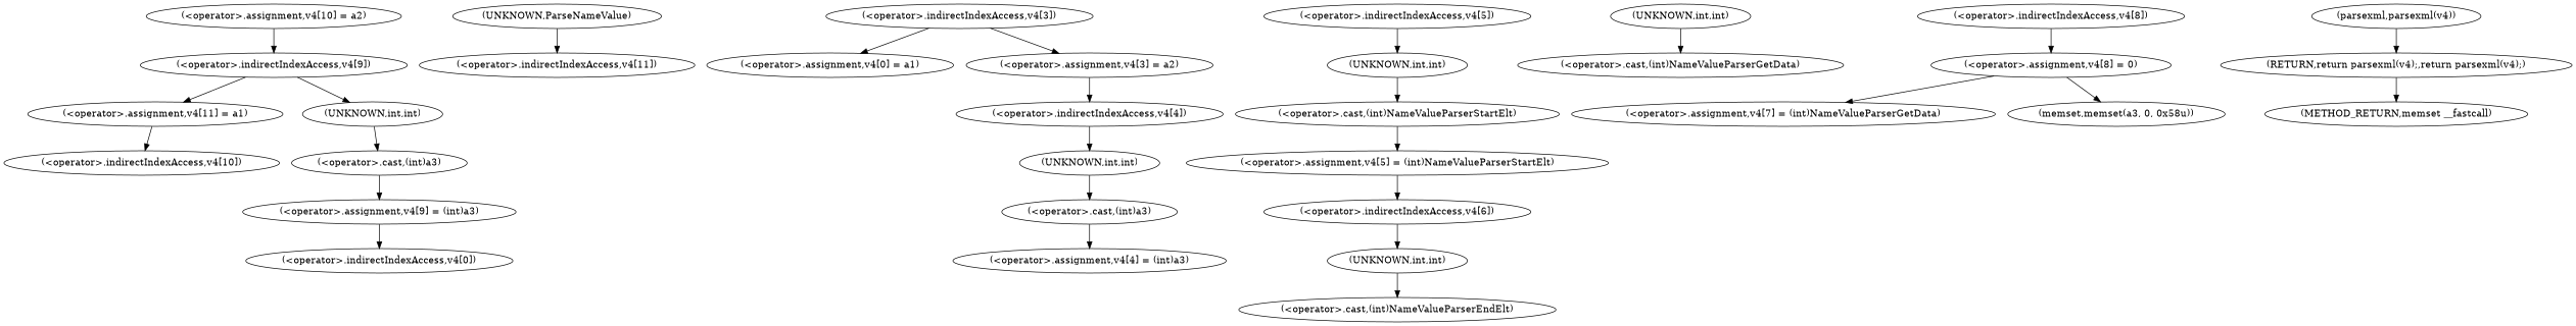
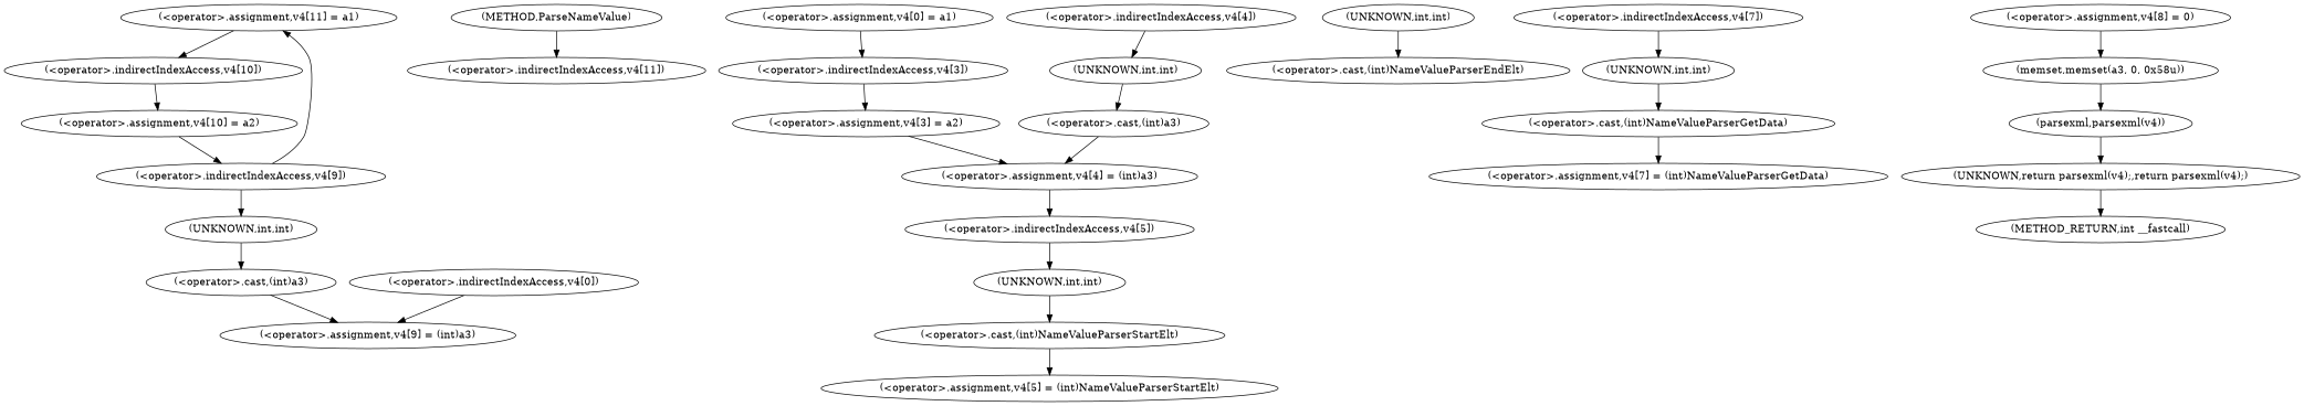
  digraph {
    n1 [label="(<operator>.assignment,v4[11] = a1)"]
    n2 [label="(<operator>.indirectIndexAccess,v4[10])"]
    n3 [label="(<operator>.assignment,v4[10] = a2)"]
    n4 [label="(<operator>.indirectIndexAccess,v4[11])"]
    n5 [label="(<operator>.indirectIndexAccess,v4[9])"]
    n6 [label="(UNKNOWN,int,int)"]
    n7 [label="(<operator>.assignment,v4[9] = (int)a3)"]
    n8 [label="(<operator>.indirectIndexAccess,v4[0])"]
    n9 [label="(<operator>.cast,(int)a3)"]
    n10 [label="(<operator>.assignment,v4[0] = a1)"]
    n11 [label="(<operator>.indirectIndexAccess,v4[3])"]
    n12 [label="(<operator>.assignment,v4[3] = a2)"]
    n13 [label="(<operator>.indirectIndexAccess,v4[4])"]
    n14 [label="(UNKNOWN,int,int)"]
    n15 [label="(<operator>.assignment,v4[4] = (int)a3)"]
    n16 [label="(<operator>.indirectIndexAccess,v4[5])"]
    n17 [label="(UNKNOWN,int,int)"]
    n18 [label="(<operator>.cast,(int)a3)"]
    n19 [label="(<operator>.assignment,v4[5] = (int)NameValueParserStartElt)"]
-   n20 [label="(<operator>.indirectIndexAccess,v4[6])"]
    n21 [label="(UNKNOWN,int,int)"]
    n22 [label="(<operator>.cast,(int)NameValueParserStartElt)"]
+   n23 [label="(<operator>.indirectIndexAccess,v4[7])"]
    n24 [label="(UNKNOWN,int,int)"]
    n25 [label="(<operator>.cast,(int)NameValueParserEndElt)"]
    n26 [label="(<operator>.assignment,v4[7] = (int)NameValueParserGetData)"]
-   n27 [label="(<operator>.indirectIndexAccess,v4[8])"]
    n28 [label="(<operator>.assignment,v4[8] = 0)"]
    n29 [label="(<operator>.cast,(int)NameValueParserGetData)"]
    n30 [label="(memset,memset(a3, 0, 0x58u))"]
    n31 [label="(parsexml,parsexml(v4))"]
-   n32 [label="(RETURN,return parsexml(v4);,return parsexml(v4);)"]
-   n33 [label="(METHOD_RETURN,memset __fastcall)"]
-   n34 [label="(UNKNOWN,ParseNameValue)"]
+   n32 [label="(UNKNOWN,return parsexml(v4);,return parsexml(v4);)"]
+   n33 [label="(METHOD_RETURN,int __fastcall)"]
+   n34 [label="(METHOD,ParseNameValue)"]
    n1 -> n2
+   n2 -> n3
    n3 -> n5
    n5 -> n1
    n5 -> n6
    n6 -> n9
-   n7 -> n8
+   n8 -> n7
    n9 -> n7
-   n11 -> n10
+   n10 -> n11
    n11 -> n12
-   n12 -> n13
+   n12 -> n15
    n13 -> n14
    n14 -> n18
+   n15 -> n16
    n16 -> n17
    n17 -> n22
    n18 -> n15
-   n19 -> n20
-   n20 -> n21
    n21 -> n25
    n22 -> n19
+   n23 -> n24
    n24 -> n29
-   n27 -> n28
    n28 -> n30
-   n28 -> n26
+   n29 -> n26
+   n30 -> n31
    n31 -> n32
    n32 -> n33
    n34 -> n4
  }
